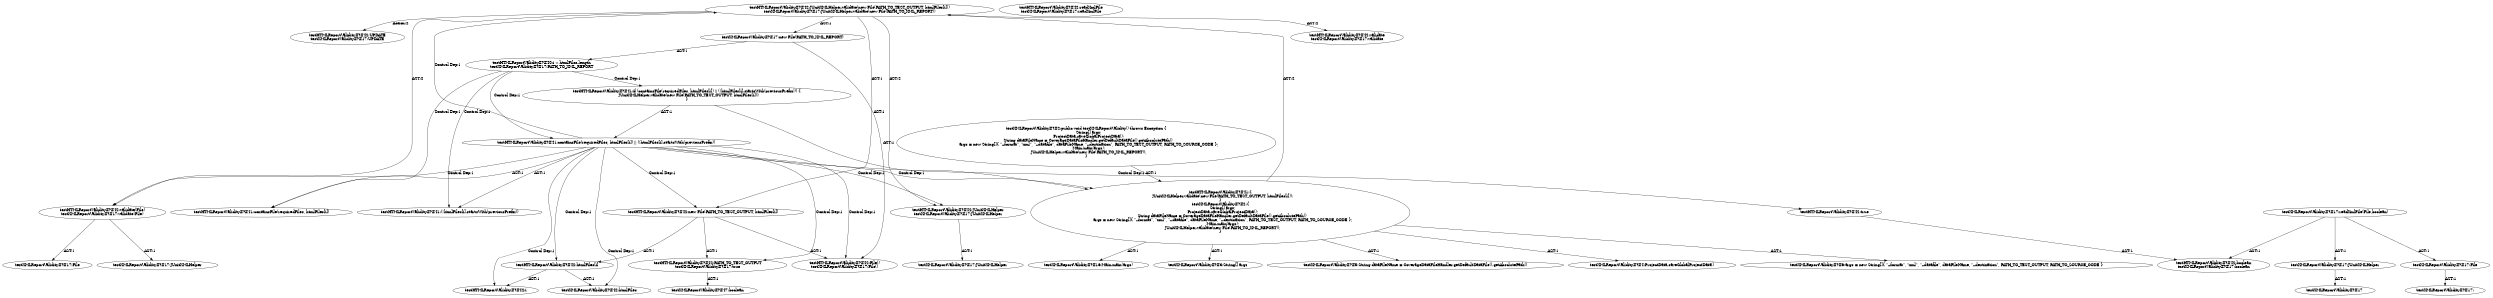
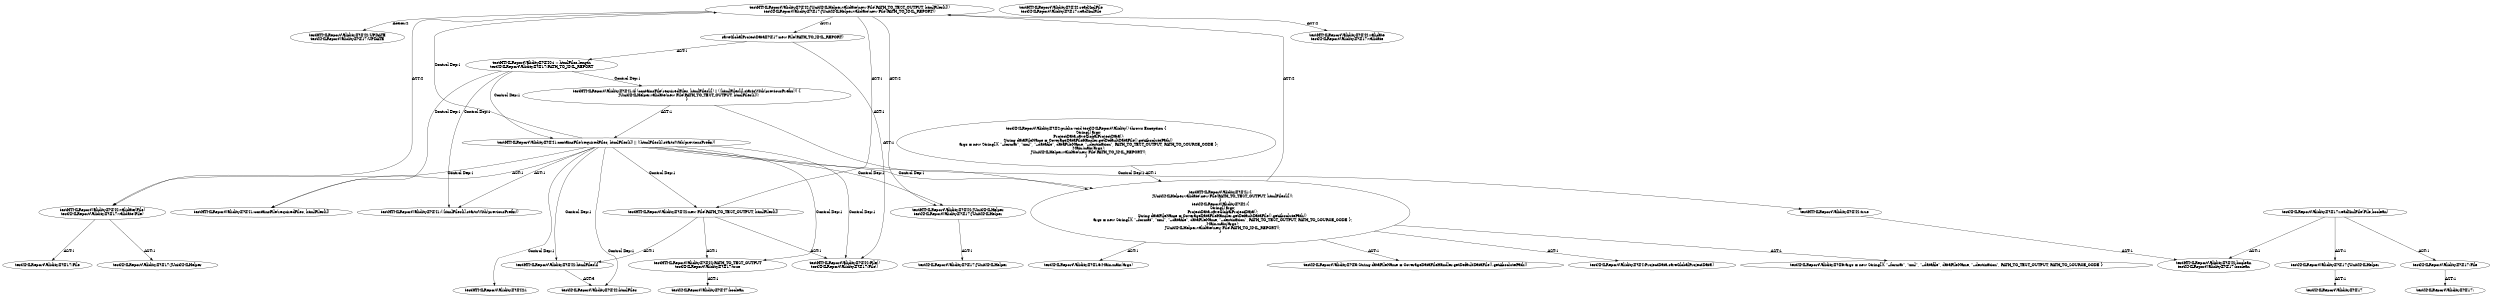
  digraph {
    node [shape=ellipse]
    n1 [label="testHTMLReportValidity#?#42:UPDATE\ntestXMLReportValidity#?#17:UPDATE"]
    n2 [label="testHTMLReportValidity#?#42:JUnitXMLHelper.validate(new File(PATH_TO_TEST_OUTPUT, htmlFiles[i]))\ntestXMLReportValidity#?#17:JUnitXMLHelper.validate(new File(PATH_TO_XML_REPORT))"]
    n3 [label="testHTMLReportValidity#?#42:validate(File)\ntestXMLReportValidity#?#17:validate(File)"]
    n4 [label="testHTMLReportValidity#?#42:JUnitXMLHelper\ntestXMLReportValidity#?#17:JUnitXMLHelper"]
    n5 [label="testHTMLReportValidity#?#42:new File(PATH_TO_TEST_OUTPUT, htmlFiles[i])"]
    n6 [label="testHTMLReportValidity#?#42:validate\ntestXMLReportValidity#?#17:validate"]
-   n7 [label="testXMLReportValidity#?#17:new File(PATH_TO_XML_REPORT)"]
+   n7 [label="saveGlobalProjectData#?#17:new File(PATH_TO_XML_REPORT)"]
    n8 [label="testXMLReportValidity#?#17:JUnitXMLHelper"]
    n9 [label="testXMLReportValidity#?#17:File"]
    n10 [label="testXMLReportValidity#?#17:JUnitXMLHelper"]
    n11 [label="testHTMLReportValidity#?#42:File()\ntestXMLReportValidity#?#17:File()"]
    n12 [label="testHTMLReportValidity#?#42:PATH_TO_TEST_OUTPUT\ntestXMLReportValidity#?#17:true"]
    n13 [label="testHTMLReportValidity#?#42:htmlFiles[i]"]
    n14 [label="testHTMLReportValidity#?#40:i < htmlFiles.length\ntestXMLReportValidity#?#17:PATH_TO_XML_REPORT"]
    n15 [label="testHTMLReportValidity#?#41:containsFile(requiredFiles, htmlFiles[i]) || (!htmlFiles[i].startsWith(previousPrefix))"]
    n16 [label="testHTMLReportValidity#?#41:containsFile(requiredFiles, htmlFiles[i])"]
    n17 [label="testHTMLReportValidity#?#41:(!htmlFiles[i].startsWith(previousPrefix))"]
    n18 [label="testHTMLReportValidity#?#41:\{\n    JUnitXMLHelper.validate(new File(PATH_TO_TEST_OUTPUT, htmlFiles[i]));\n\}\ntestXMLReportValidity#?#2:\{\n    String[] args;\n    ProjectData.saveGlobalProjectData();\n    String dataFileName = CoverageDataFileHandler.getDefaultDataFile().getAbsolutePath();\n    args = new String[]\{ \"--format\", \"xml\", \"--datafile\", dataFileName, \"--destination\", PATH_TO_TEST_OUTPUT, PATH_TO_SOURCE_CODE \};\n    Main.main(args);\n    JUnitXMLHelper.validate(new File(PATH_TO_XML_REPORT));\n\}"]
    n19 [label="testXMLReportValidity#?#42:htmlFiles"]
    n20 [label="testHTMLReportValidity#?#42:i"]
    n21 [label="testHTMLReportValidity#?#42:true"]
    n22 [label="testXMLReportValidity#?#4:ProjectData.saveGlobalProjectData()"]
    n23 [label="testXMLReportValidity#?#6:args = new String[]\{ \"--format\", \"xml\", \"--datafile\", dataFileName, \"--destination\", PATH_TO_TEST_OUTPUT, PATH_TO_SOURCE_CODE \}"]
    n24 [label="testXMLReportValidity#?#16:Main.main(args)"]
-   n25 [label="testXMLReportValidity#?#3:String[] args"]
    n26 [label="testXMLReportValidity#?#5:String dataFileName = CoverageDataFileHandler.getDefaultDataFile().getAbsolutePath()"]
    n27 [label="testXMLReportValidity#?#47:boolean"]
    n28 [label="testHTMLReportValidity#?#42:boolean\ntestXMLReportValidity#?#17:boolean"]
    n29 [label="testHTMLReportValidity#?#41:if (containsFile(requiredFiles, htmlFiles[i]) || (!htmlFiles[i].startsWith(previousPrefix))) \{\n    JUnitXMLHelper.validate(new File(PATH_TO_TEST_OUTPUT, htmlFiles[i]));\n\}"]
    n30 [label="testHTMLReportValidity#?#42:readXmlFile\ntestXMLReportValidity#?#17:readXmlFile"]
    n31 [label="testXMLReportValidity#?#2:public void testXMLReportValidity() throws Exception \{\n    String[] args;\n    ProjectData.saveGlobalProjectData();\n    String dataFileName = CoverageDataFileHandler.getDefaultDataFile().getAbsolutePath();\n    args = new String[]\{ \"--format\", \"xml\", \"--datafile\", dataFileName, \"--destination\", PATH_TO_TEST_OUTPUT, PATH_TO_SOURCE_CODE \};\n    Main.main(args);\n    JUnitXMLHelper.validate(new File(PATH_TO_XML_REPORT));\n\}"]
    n32 [label="testXMLReportValidity#?#17:"]
    n33 [label="testXMLReportValidity#?#17:"]
    n34 [label="testXMLReportValidity#?#17:readXmlFile(File,boolean)"]
    n35 [label="testXMLReportValidity#?#17:JUnitXMLHelper"]
    n36 [label="testXMLReportValidity#?#17:File"]
    n2 -> n1 [label="Action:2"]
    n2 -> n3 [label="AST:2"]
    n2 -> n4 [label="AST:2"]
    n2 -> n5 [label="AST:1"]
    n2 -> n6 [label="AST:2"]
    n2 -> n7 [label="AST:1"]
    n3 -> n8 [label="AST:1"]
    n3 -> n9 [label="AST:1"]
    n4 -> n10 [label="AST:1"]
    n5 -> n11 [label="AST:1"]
    n5 -> n12 [label="AST:1"]
    n5 -> n13 [label="AST:1"]
    n7 -> n11 [label="AST:1"]
    n7 -> n14 [label="AST:1"]
    n12 -> n27 [label="AST:1"]
-   n13 -> n19 [label="AST:1"]
-   n13 -> n20 [label="AST:1"]
+   n13 -> n19 [label="AST:3"]
    n14 -> n15 [label="Control Dep:1"]
    n14 -> n16 [label="Control Dep:1"]
    n14 -> n17 [label="Control Dep:1"]
    n14 -> n29 [label="Control Dep:1"]
    n15 -> n2 [label="Control Dep:1"]
    n15 -> n3 [label="Control Dep:1"]
    n15 -> n4 [label="Control Dep:1"]
    n15 -> n5 [label="Control Dep:1"]
    n15 -> n11 [label="Control Dep:1"]
    n15 -> n12 [label="Control Dep:1"]
    n15 -> n13 [label="Control Dep:1"]
    n15 -> n16 [label="AST:1"]
    n15 -> n17 [label="AST:1"]
    n15 -> n18 [label="Control Dep:1"]
    n15 -> n19 [label="Control Dep:1"]
    n15 -> n20 [label="Control Dep:1"]
    n15 -> n21 [label="Control Dep:1"]
    n18 -> n2 [label="AST:2"]
    n18 -> n22 [label="AST:1"]
    n18 -> n23 [label="AST:1"]
    n18 -> n24 [label="AST:1"]
-   n18 -> n25 [label="AST:1"]
    n18 -> n26 [label="AST:1"]
    n21 -> n28 [label="AST:1"]
    n29 -> n15 [label="AST:1"]
    n29 -> n18 [label="AST:1"]
    n31 -> n18 [label="AST:1"]
    n34 -> n28 [label="AST:1"]
    n34 -> n35 [label="AST:1"]
    n34 -> n36 [label="AST:1"]
    n35 -> n32 [label="AST:1"]
    n36 -> n33 [label="AST:1"]
  }
